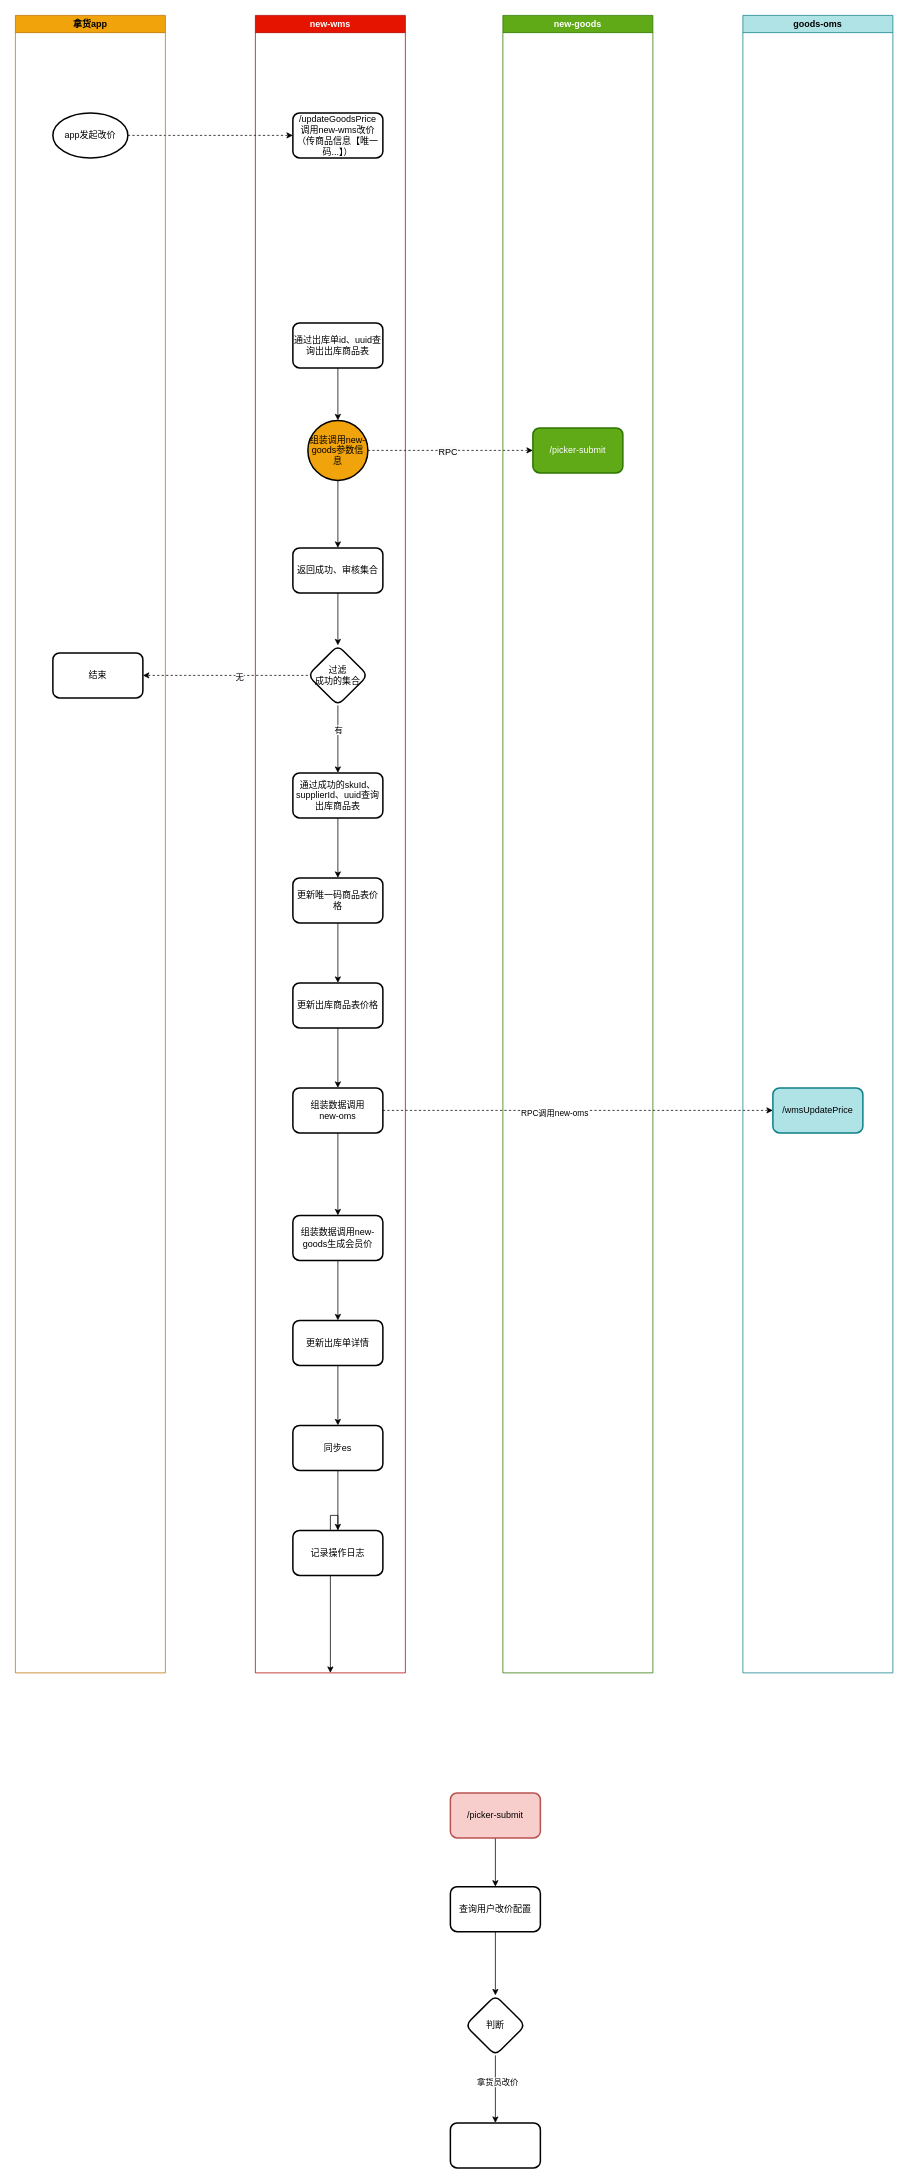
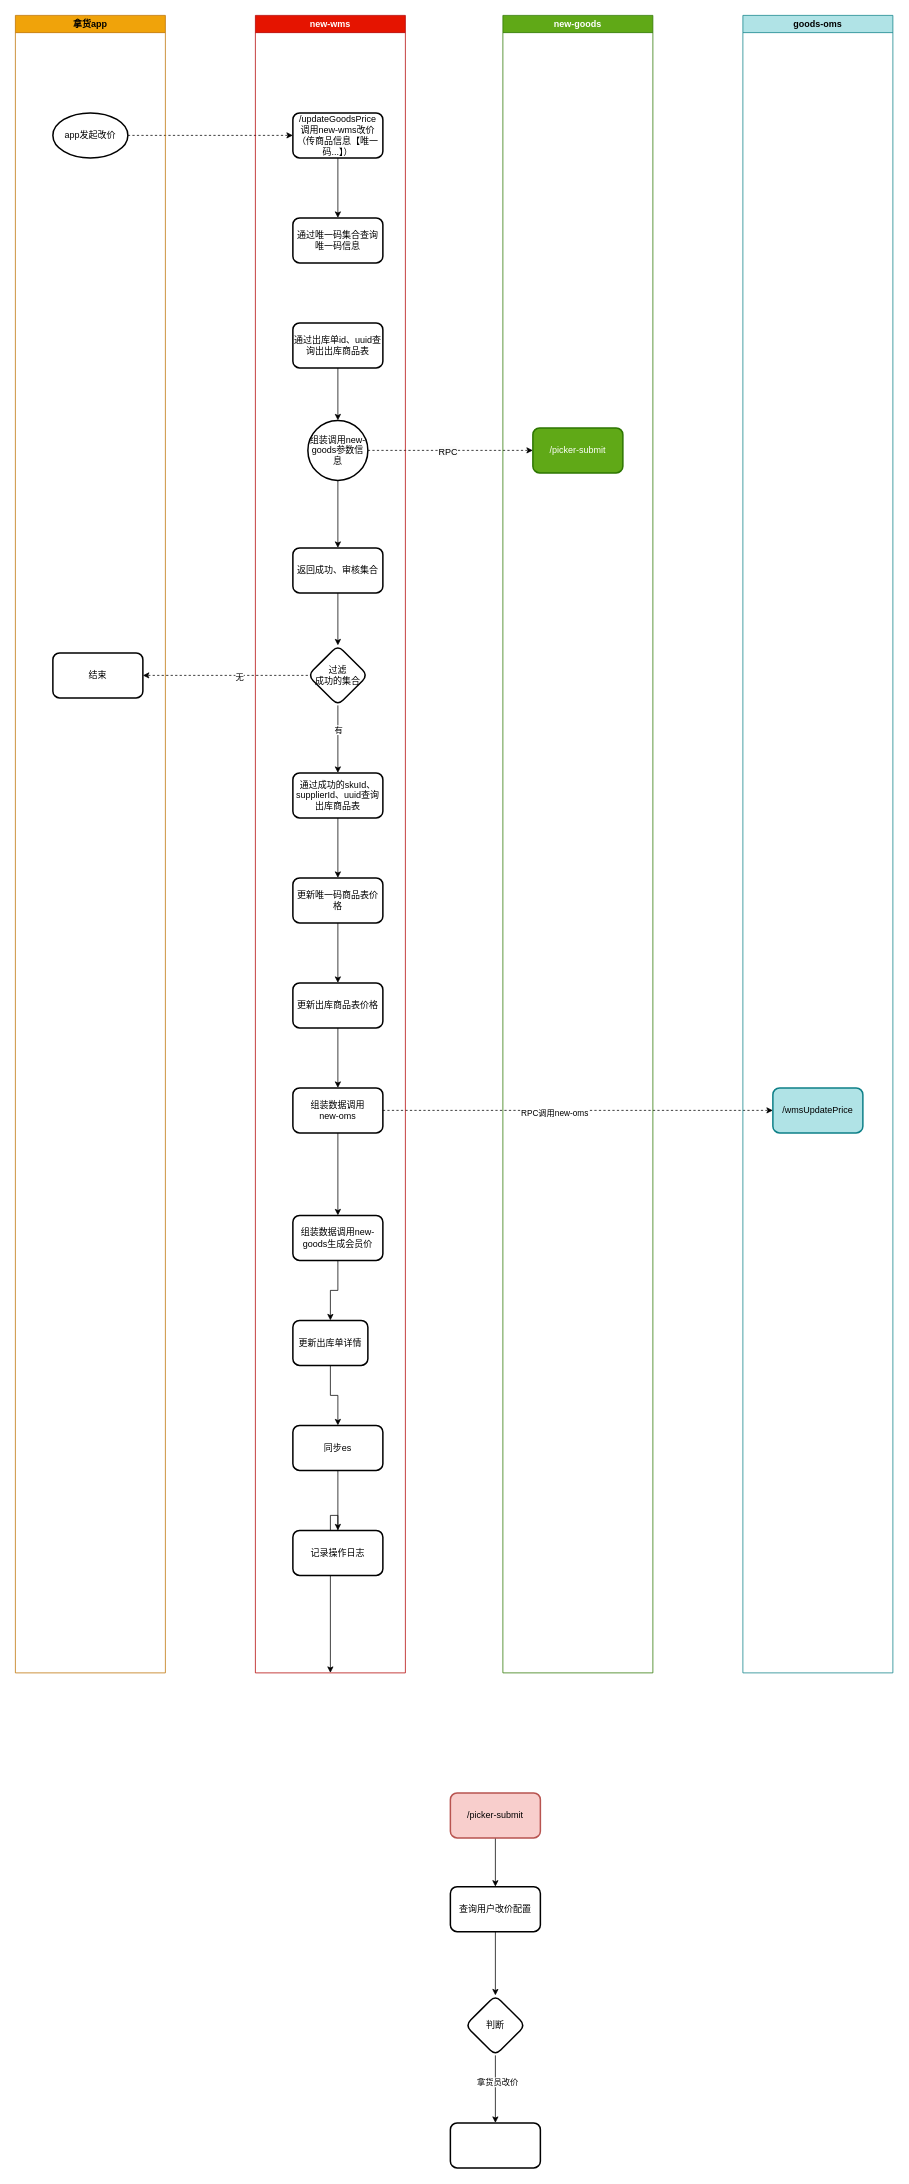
  <mxCell id="0" />
  <mxCell id="1" parent="0" />
  <mxCell id="2" value="" style="edgeStyle=orthogonalEdgeStyle;rounded=0;orthogonalLoop=1;jettySize=auto;html=1;dashed=1;" edge="1" parent="1" source="3" target="5"><mxGeometry relative="1" as="geometry" /></mxCell>
  <mxCell id="3" value="app发起改价" style="strokeWidth=2;html=1;shape=mxgraph.flowchart.start_1;whiteSpace=wrap;" vertex="1" parent="1"><mxGeometry x="70" y="150" width="100" height="60" as="geometry" /></mxCell>
+ <mxCell id="4" value="" style="edgeStyle=orthogonalEdgeStyle;rounded=0;orthogonalLoop=1;jettySize=auto;html=1;" edge="1" parent="1" source="5" target="6"><mxGeometry relative="1" as="geometry" /></mxCell>
  <mxCell id="5" value="/updateGoodsPrice&lt;br&gt;调用new-wms改价&lt;br&gt;（传商品信息【唯一码...】）" style="rounded=1;whiteSpace=wrap;html=1;strokeWidth=2;" vertex="1" parent="1"><mxGeometry x="390" y="150" width="120" height="60" as="geometry" /></mxCell>
+ <mxCell id="6" value="通过唯一码集合查询唯一码信息" style="whiteSpace=wrap;html=1;rounded=1;strokeWidth=2;" vertex="1" parent="1"><mxGeometry x="390" y="290" width="120" height="60" as="geometry" /></mxCell>
  <mxCell id="7" value="" style="edgeStyle=orthogonalEdgeStyle;rounded=0;orthogonalLoop=1;jettySize=auto;html=1;" edge="1" parent="1" source="8" target="12"><mxGeometry relative="1" as="geometry" /></mxCell>
  <mxCell id="8" value="通过出库单id、uuid查询出出库商品表" style="whiteSpace=wrap;html=1;rounded=1;strokeWidth=2;" vertex="1" parent="1"><mxGeometry x="390" y="430" width="120" height="60" as="geometry" /></mxCell>
  <mxCell id="9" value="" style="edgeStyle=orthogonalEdgeStyle;rounded=0;orthogonalLoop=1;jettySize=auto;html=1;dashed=1;" edge="1" parent="1" source="12" target="13"><mxGeometry relative="1" as="geometry" /></mxCell>
  <mxCell id="10" value="&lt;span style=&quot;font-size: 12px; background-color: rgb(251, 251, 251);&quot;&gt;RPC&lt;/span&gt;" style="edgeLabel;html=1;align=center;verticalAlign=middle;resizable=0;points=[];" vertex="1" connectable="0" parent="9"><mxGeometry x="-0.036" y="-1" relative="1" as="geometry"><mxPoint as="offset" /></mxGeometry></mxCell>
  <mxCell id="11" style="edgeStyle=orthogonalEdgeStyle;rounded=0;orthogonalLoop=1;jettySize=auto;html=1;entryX=0.5;entryY=0;entryDx=0;entryDy=0;" edge="1" parent="1" source="12" target="15"><mxGeometry relative="1" as="geometry" /></mxCell>
- <mxCell id="12" value="组装调用new-goods参数信息" style="ellipse;whiteSpace=wrap;html=1;rounded=1;strokeWidth=2;fillColor=#f0a30a;" vertex="1" parent="1"><mxGeometry x="410" y="560" width="80" height="80" as="geometry" /></mxCell>
+ <mxCell id="12" value="组装调用new-goods参数信息" style="ellipse;whiteSpace=wrap;html=1;rounded=1;strokeWidth=2;" vertex="1" parent="1"><mxGeometry x="410" y="560" width="80" height="80" as="geometry" /></mxCell>
  <mxCell id="13" value="/picker-submit" style="whiteSpace=wrap;html=1;rounded=1;strokeWidth=2;fillColor=#60a917;strokeColor=#2D7600;fontColor=#ffffff;" vertex="1" parent="1"><mxGeometry x="710" y="570" width="120" height="60" as="geometry" /></mxCell>
  <mxCell id="14" value="" style="edgeStyle=orthogonalEdgeStyle;rounded=0;orthogonalLoop=1;jettySize=auto;html=1;" edge="1" parent="1" source="15" target="20"><mxGeometry relative="1" as="geometry" /></mxCell>
  <mxCell id="15" value="返回成功、审核集合" style="whiteSpace=wrap;html=1;rounded=1;strokeWidth=2;" vertex="1" parent="1"><mxGeometry x="390" y="730" width="120" height="60" as="geometry" /></mxCell>
  <mxCell id="16" value="" style="edgeStyle=orthogonalEdgeStyle;rounded=0;orthogonalLoop=1;jettySize=auto;html=1;" edge="1" parent="1" source="20" target="22"><mxGeometry relative="1" as="geometry" /></mxCell>
  <mxCell id="17" value="有" style="edgeLabel;html=1;align=center;verticalAlign=middle;resizable=0;points=[];" vertex="1" connectable="0" parent="16"><mxGeometry x="-0.289" relative="1" as="geometry"><mxPoint as="offset" /></mxGeometry></mxCell>
  <mxCell id="18" value="" style="edgeStyle=orthogonalEdgeStyle;rounded=0;orthogonalLoop=1;jettySize=auto;html=1;dashed=1;" edge="1" parent="1" source="20" target="23"><mxGeometry relative="1" as="geometry" /></mxCell>
  <mxCell id="19" value="无" style="edgeLabel;html=1;align=center;verticalAlign=middle;resizable=0;points=[];" vertex="1" connectable="0" parent="18"><mxGeometry x="-0.167" y="2" relative="1" as="geometry"><mxPoint as="offset" /></mxGeometry></mxCell>
  <mxCell id="20" value="过滤&lt;br&gt;成功的集合" style="rhombus;whiteSpace=wrap;html=1;rounded=1;strokeWidth=2;" vertex="1" parent="1"><mxGeometry x="410" y="860" width="80" height="80" as="geometry" /></mxCell>
  <mxCell id="21" value="" style="edgeStyle=orthogonalEdgeStyle;rounded=0;orthogonalLoop=1;jettySize=auto;html=1;" edge="1" parent="1" source="22" target="25"><mxGeometry relative="1" as="geometry" /></mxCell>
  <mxCell id="22" value="通过成功的skuId、supplierId、uuid查询出库商品表" style="whiteSpace=wrap;html=1;rounded=1;strokeWidth=2;" vertex="1" parent="1"><mxGeometry x="390" y="1030" width="120" height="60" as="geometry" /></mxCell>
  <mxCell id="23" value="结束" style="whiteSpace=wrap;html=1;rounded=1;strokeWidth=2;" vertex="1" parent="1"><mxGeometry x="70" y="870" width="120" height="60" as="geometry" /></mxCell>
  <mxCell id="24" value="" style="edgeStyle=orthogonalEdgeStyle;rounded=0;orthogonalLoop=1;jettySize=auto;html=1;" edge="1" parent="1" source="25" target="27"><mxGeometry relative="1" as="geometry" /></mxCell>
  <mxCell id="25" value="更新唯一码商品表价格" style="whiteSpace=wrap;html=1;rounded=1;strokeWidth=2;" vertex="1" parent="1"><mxGeometry x="390" y="1170" width="120" height="60" as="geometry" /></mxCell>
  <mxCell id="26" value="" style="edgeStyle=orthogonalEdgeStyle;rounded=0;orthogonalLoop=1;jettySize=auto;html=1;" edge="1" parent="1" source="27" target="31"><mxGeometry relative="1" as="geometry" /></mxCell>
  <mxCell id="27" value="更新出库商品表价格" style="whiteSpace=wrap;html=1;rounded=1;strokeWidth=2;" vertex="1" parent="1"><mxGeometry x="390" y="1310" width="120" height="60" as="geometry" /></mxCell>
  <mxCell id="28" value="" style="edgeStyle=orthogonalEdgeStyle;rounded=0;orthogonalLoop=1;jettySize=auto;html=1;dashed=1;" edge="1" parent="1" source="31" target="32"><mxGeometry relative="1" as="geometry" /></mxCell>
  <mxCell id="29" value="RPC调用new-oms" style="edgeLabel;html=1;align=center;verticalAlign=middle;resizable=0;points=[];" vertex="1" connectable="0" parent="28"><mxGeometry x="-0.123" y="-3" relative="1" as="geometry"><mxPoint as="offset" /></mxGeometry></mxCell>
  <mxCell id="30" style="edgeStyle=orthogonalEdgeStyle;rounded=0;orthogonalLoop=1;jettySize=auto;html=1;entryX=0.5;entryY=0;entryDx=0;entryDy=0;" edge="1" parent="1" source="31" target="34"><mxGeometry relative="1" as="geometry" /></mxCell>
  <mxCell id="31" value="组装数据调用&lt;br&gt;new-oms" style="whiteSpace=wrap;html=1;rounded=1;strokeWidth=2;" vertex="1" parent="1"><mxGeometry x="390" y="1450" width="120" height="60" as="geometry" /></mxCell>
  <mxCell id="32" value="/wmsUpdatePrice" style="whiteSpace=wrap;html=1;rounded=1;strokeWidth=2;fillColor=#b0e3e6;strokeColor=#0e8088;" vertex="1" parent="1"><mxGeometry x="1030" y="1450" width="120" height="60" as="geometry" /></mxCell>
  <mxCell id="33" value="" style="edgeStyle=orthogonalEdgeStyle;rounded=0;orthogonalLoop=1;jettySize=auto;html=1;" edge="1" parent="1" source="34" target="36"><mxGeometry relative="1" as="geometry" /></mxCell>
  <mxCell id="34" value="组装数据调用new-goods生成会员价" style="whiteSpace=wrap;html=1;rounded=1;strokeWidth=2;" vertex="1" parent="1"><mxGeometry x="390" y="1620" width="120" height="60" as="geometry" /></mxCell>
  <mxCell id="35" value="" style="edgeStyle=orthogonalEdgeStyle;rounded=0;orthogonalLoop=1;jettySize=auto;html=1;" edge="1" parent="1" source="36" target="38"><mxGeometry relative="1" as="geometry" /></mxCell>
- <mxCell id="36" value="更新出库单详情" style="whiteSpace=wrap;html=1;rounded=1;strokeWidth=2;" vertex="1" parent="1"><mxGeometry x="390" y="1760" width="120" height="60" as="geometry" /></mxCell>
+ <mxCell id="36" value="更新出库单详情" style="whiteSpace=wrap;html=1;rounded=1;strokeWidth=2;" vertex="1" parent="1"><mxGeometry x="390" y="1760" width="100" height="60" as="geometry" /></mxCell>
  <mxCell id="37" value="" style="edgeStyle=orthogonalEdgeStyle;rounded=0;orthogonalLoop=1;jettySize=auto;html=1;" edge="1" parent="1" source="38" target="40"><mxGeometry relative="1" as="geometry" /></mxCell>
  <mxCell id="38" value="同步es" style="whiteSpace=wrap;html=1;rounded=1;strokeWidth=2;" vertex="1" parent="1"><mxGeometry x="390" y="1900" width="120" height="60" as="geometry" /></mxCell>
  <mxCell id="39" style="edgeStyle=orthogonalEdgeStyle;rounded=0;orthogonalLoop=1;jettySize=auto;html=1;" edge="1" parent="1" source="40" target="42"><mxGeometry relative="1" as="geometry" /></mxCell>
  <mxCell id="40" value="记录操作日志" style="whiteSpace=wrap;html=1;rounded=1;strokeWidth=2;" vertex="1" parent="1"><mxGeometry x="390" y="2040" width="120" height="60" as="geometry" /></mxCell>
  <mxCell id="41" value="拿货app" style="swimlane;whiteSpace=wrap;html=1;fillColor=#f0a30a;fontColor=#000000;strokeColor=#BD7000;" vertex="1" parent="1"><mxGeometry x="20" y="20" width="200" height="2210" as="geometry" /></mxCell>
  <mxCell id="42" value="new-wms" style="swimlane;whiteSpace=wrap;html=1;startSize=23;fillColor=#e51400;fontColor=#ffffff;strokeColor=#B20000;" vertex="1" parent="1"><mxGeometry x="340" y="20" width="200" height="2210" as="geometry" /></mxCell>
  <mxCell id="43" value="" style="edgeStyle=orthogonalEdgeStyle;rounded=0;orthogonalLoop=1;jettySize=auto;html=1;" edge="1" parent="1" source="44" target="46"><mxGeometry relative="1" as="geometry" /></mxCell>
  <mxCell id="44" value="/picker-submit" style="whiteSpace=wrap;html=1;rounded=1;strokeWidth=2;fillColor=#f8cecc;strokeColor=#b85450;" vertex="1" parent="1"><mxGeometry x="600" y="2390" width="120" height="60" as="geometry" /></mxCell>
  <mxCell id="45" value="" style="edgeStyle=orthogonalEdgeStyle;rounded=0;orthogonalLoop=1;jettySize=auto;html=1;" edge="1" parent="1" source="46" target="49"><mxGeometry relative="1" as="geometry" /></mxCell>
  <mxCell id="46" value="查询用户改价配置" style="whiteSpace=wrap;html=1;rounded=1;strokeWidth=2;" vertex="1" parent="1"><mxGeometry x="600" y="2515" width="120" height="60" as="geometry" /></mxCell>
  <mxCell id="47" value="" style="edgeStyle=orthogonalEdgeStyle;rounded=0;orthogonalLoop=1;jettySize=auto;html=1;" edge="1" parent="1" source="49" target="50"><mxGeometry relative="1" as="geometry" /></mxCell>
  <mxCell id="48" value="拿货员改价" style="edgeLabel;html=1;align=center;verticalAlign=middle;resizable=0;points=[];" vertex="1" connectable="0" parent="47"><mxGeometry x="-0.222" y="2" relative="1" as="geometry"><mxPoint as="offset" /></mxGeometry></mxCell>
  <mxCell id="49" value="判断" style="rhombus;whiteSpace=wrap;html=1;rounded=1;strokeWidth=2;" vertex="1" parent="1"><mxGeometry x="620" y="2660" width="80" height="80" as="geometry" /></mxCell>
  <mxCell id="50" value="" style="whiteSpace=wrap;html=1;rounded=1;strokeWidth=2;" vertex="1" parent="1"><mxGeometry x="600" y="2830" width="120" height="60" as="geometry" /></mxCell>
  <mxCell id="51" value="new-goods" style="swimlane;whiteSpace=wrap;html=1;fillColor=#60a917;fontColor=#ffffff;strokeColor=#2D7600;" vertex="1" parent="1"><mxGeometry x="670" y="20" width="200" height="2210" as="geometry" /></mxCell>
  <mxCell id="52" value="goods-oms" style="swimlane;whiteSpace=wrap;html=1;startSize=23;fillColor=#b0e3e6;strokeColor=#0e8088;" vertex="1" parent="1"><mxGeometry x="990" y="20" width="200" height="2210" as="geometry" /></mxCell>
